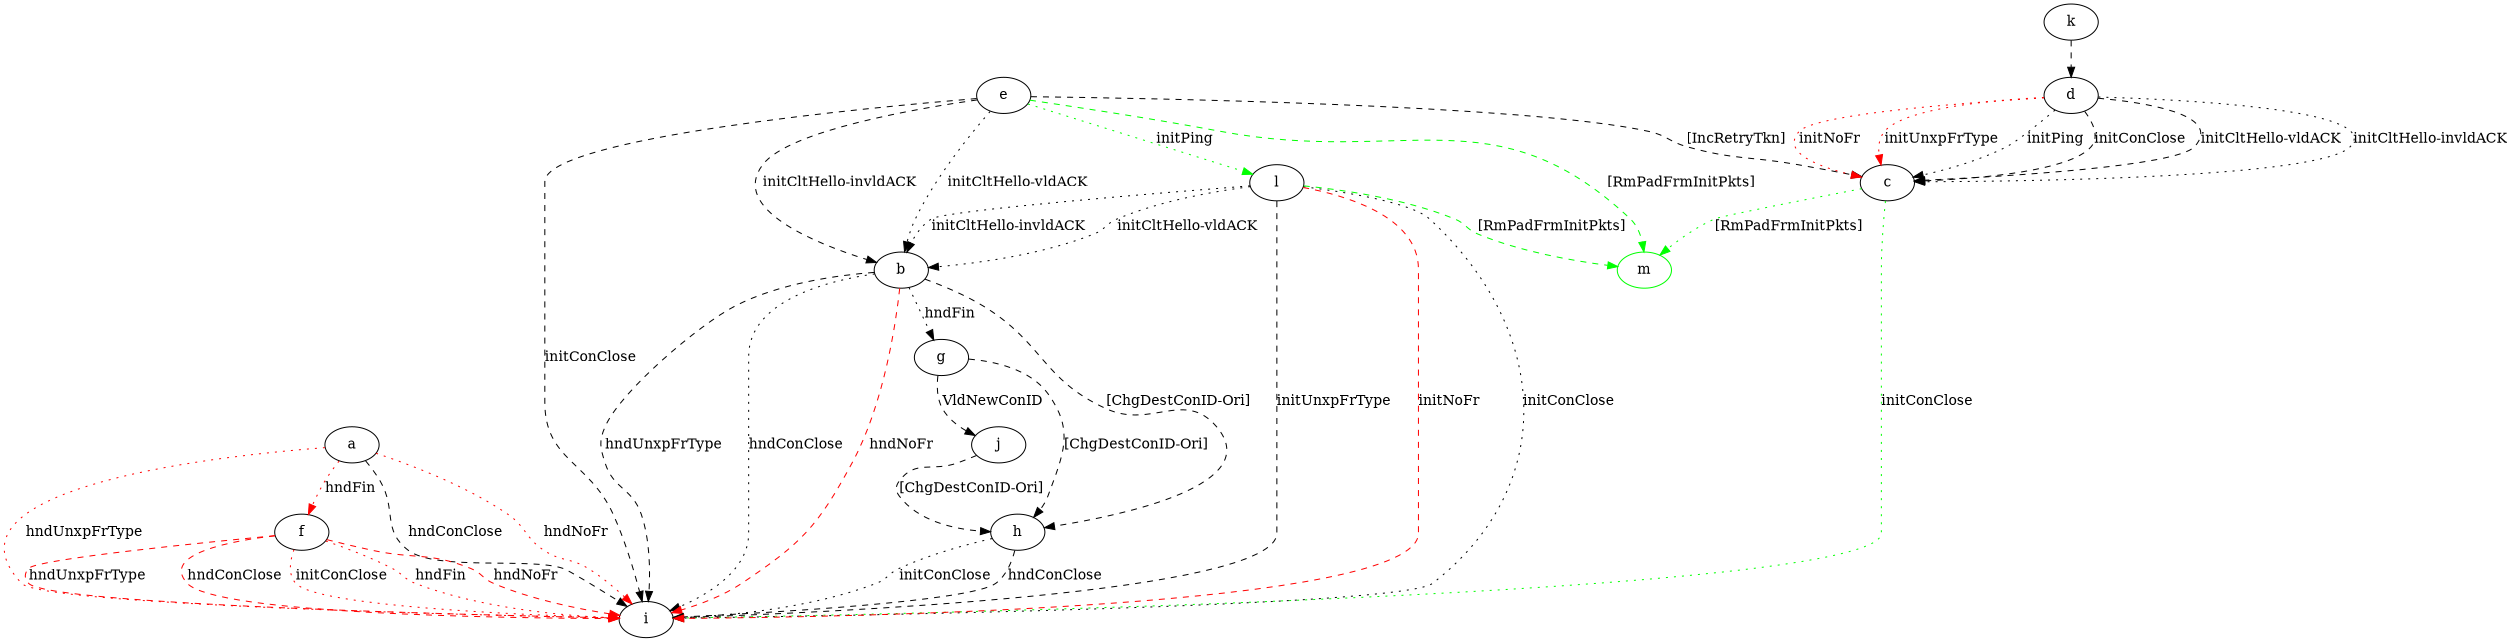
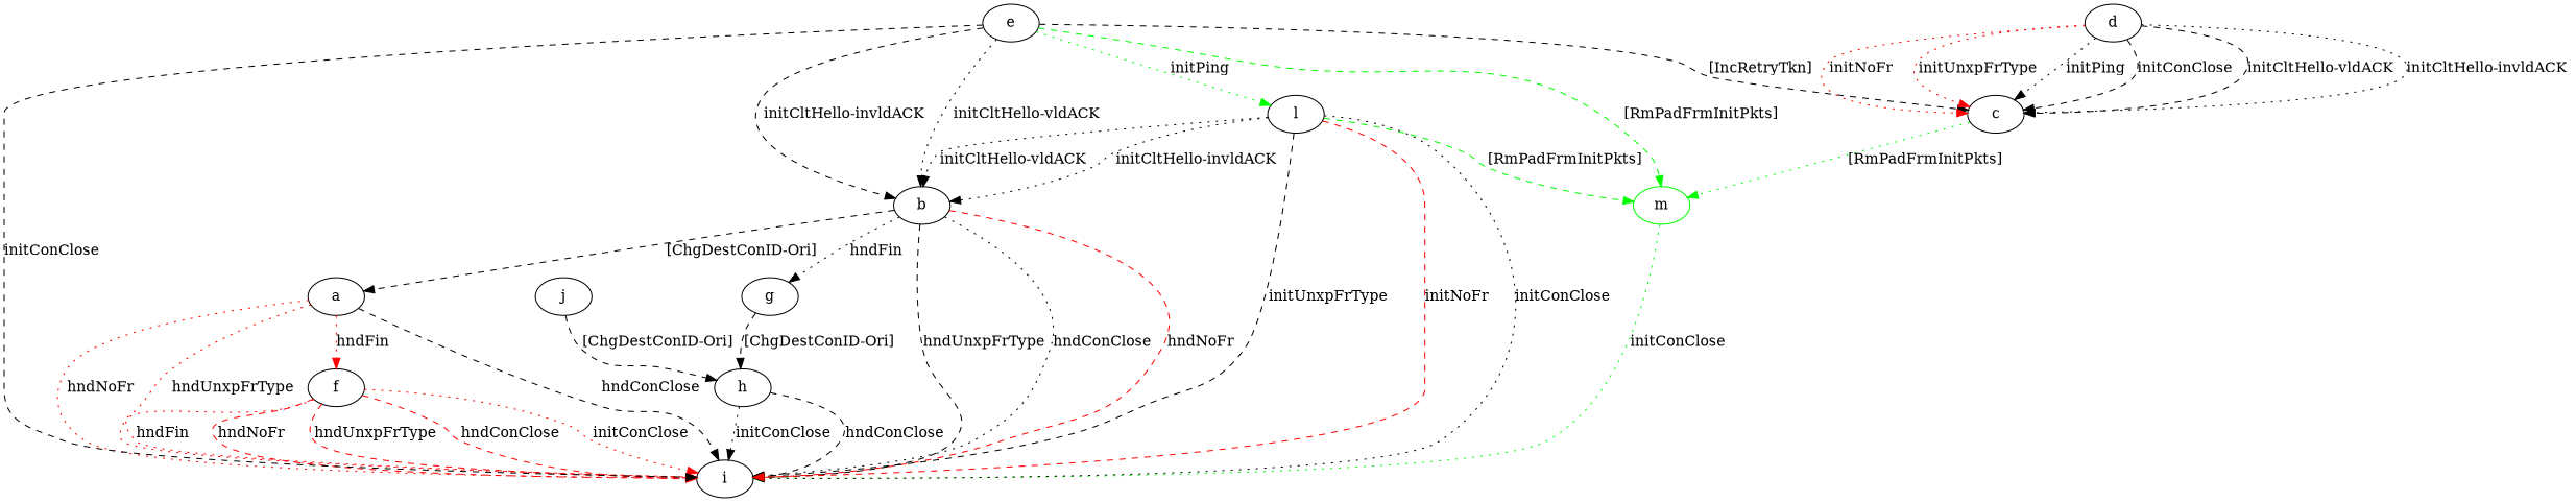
  digraph {
    edge [style=dashed]
    a
    f
    i
    b
    g
    h
    j
    m [color=green]
    c
    e
    l
    d
-   k
    a -> f [color=red label="hndFin " style=dotted]
    a -> i [label="hndConClose "]
    a -> i [color=red label="hndNoFr " style=dotted]
    a -> i [color=red label="hndUnxpFrType " style=dotted]
    f -> i [color=red label="initConClose " style=dotted]
    f -> i [color=red label="hndFin " style=dotted]
    f -> i [color=red label="hndNoFr "]
    f -> i [color=red label="hndUnxpFrType "]
    f -> i [color=red label="hndConClose "]
-   b -> h [label="[ChgDestConID-Ori] "]
+   b -> a [label="[ChgDestConID-Ori] "]
    b -> i [label="hndUnxpFrType "]
    b -> i [label="hndConClose " style=dotted]
    b -> i [color=red label="hndNoFr "]
    b -> g [label="hndFin " style=dotted]
    g -> h [label="[ChgDestConID-Ori] "]
-   g -> j [label="VldNewConID "]
    h -> i [label="initConClose " style=dotted]
    h -> i [label="hndConClose "]
    j -> h [label="[ChgDestConID-Ori] "]
-   c -> i [color=green label="initConClose " style=dotted]
+   m -> i [color=green label="initConClose " style=dotted]
    c -> m [color=green label="[RmPadFrmInitPkts] " style=dotted]
    e -> i [label="initConClose "]
    e -> b [label="initCltHello-vldACK " style=dotted]
    e -> b [label="initCltHello-invldACK "]
    e -> m [color=green label="[RmPadFrmInitPkts] "]
    e -> c [label="[IncRetryTkn] "]
    e -> l [color=green label="initPing " style=dotted]
    l -> i [label="initConClose " style=dotted]
    l -> i [label="initUnxpFrType "]
    l -> i [color=red label="initNoFr "]
    l -> b [label="initCltHello-vldACK " style=dotted]
    l -> b [label="initCltHello-invldACK " style=dotted]
    l -> m [color=green label="[RmPadFrmInitPkts] "]
    d -> c [label="initPing " style=dotted]
    d -> c [label="initConClose "]
    d -> c [label="initCltHello-vldACK "]
    d -> c [label="initCltHello-invldACK " style=dotted]
    d -> c [color=red label="initNoFr " style=dotted]
    d -> c [color=red label="initUnxpFrType " style=dotted]
-   k -> d
  }
